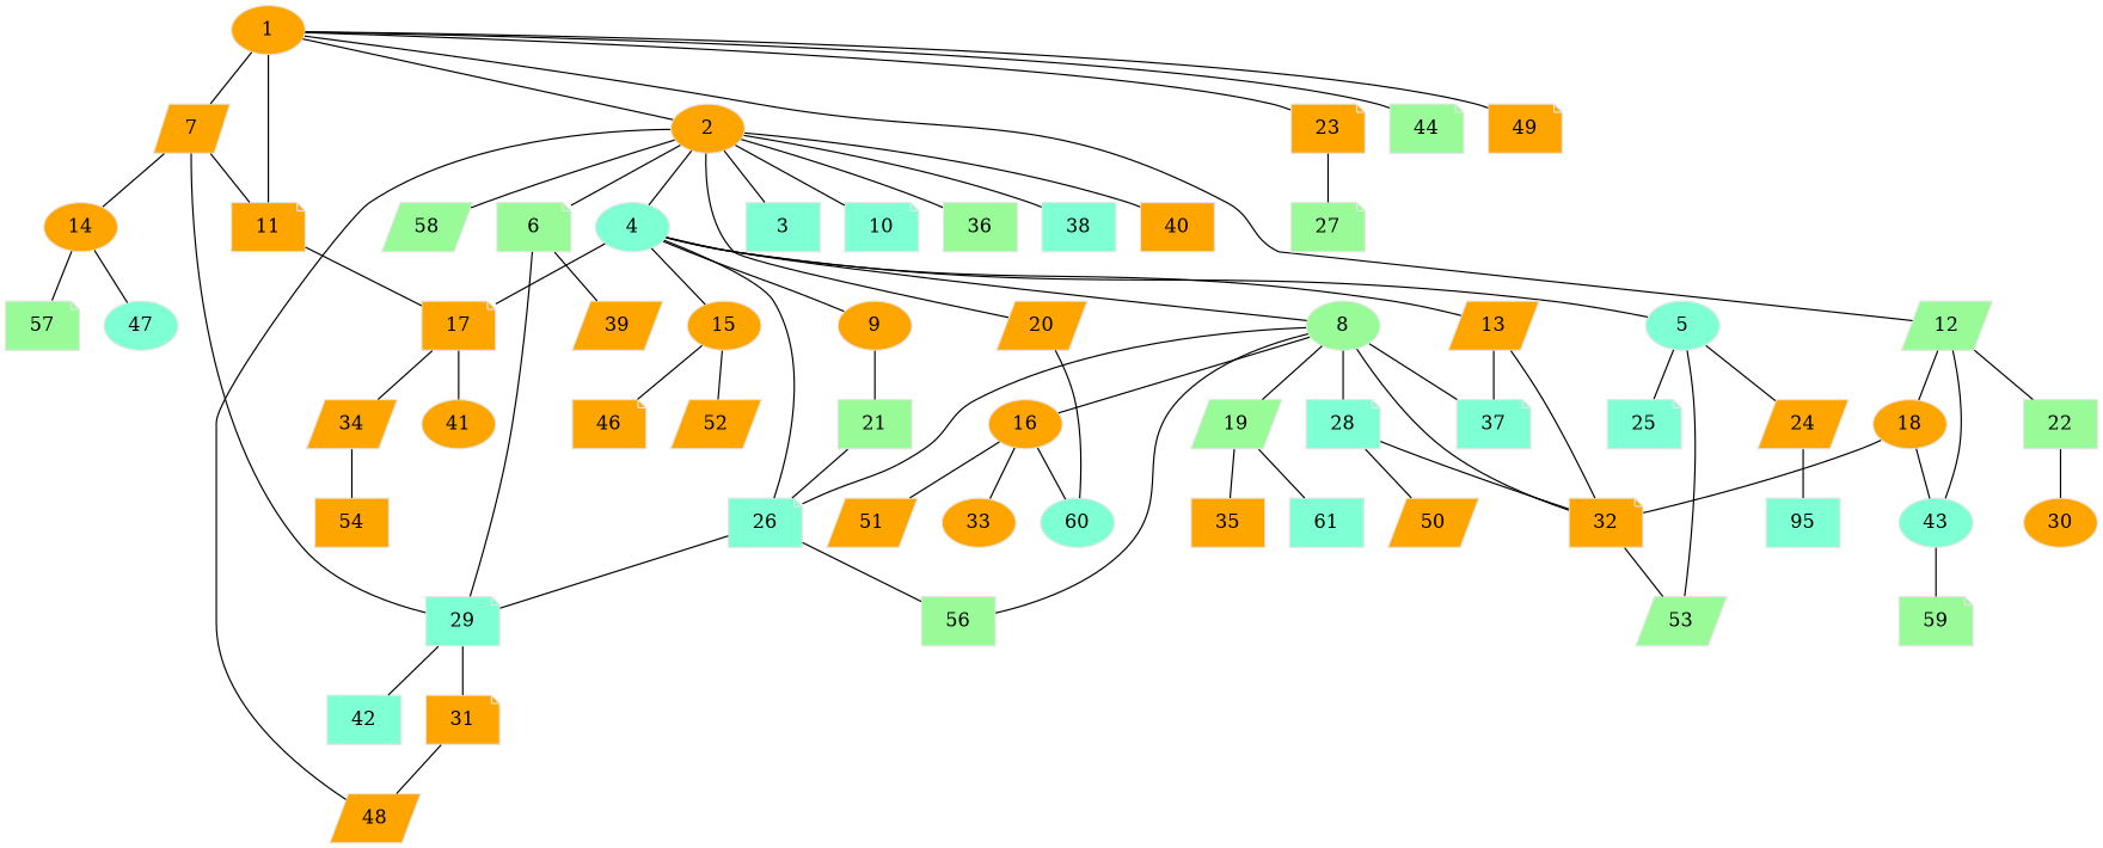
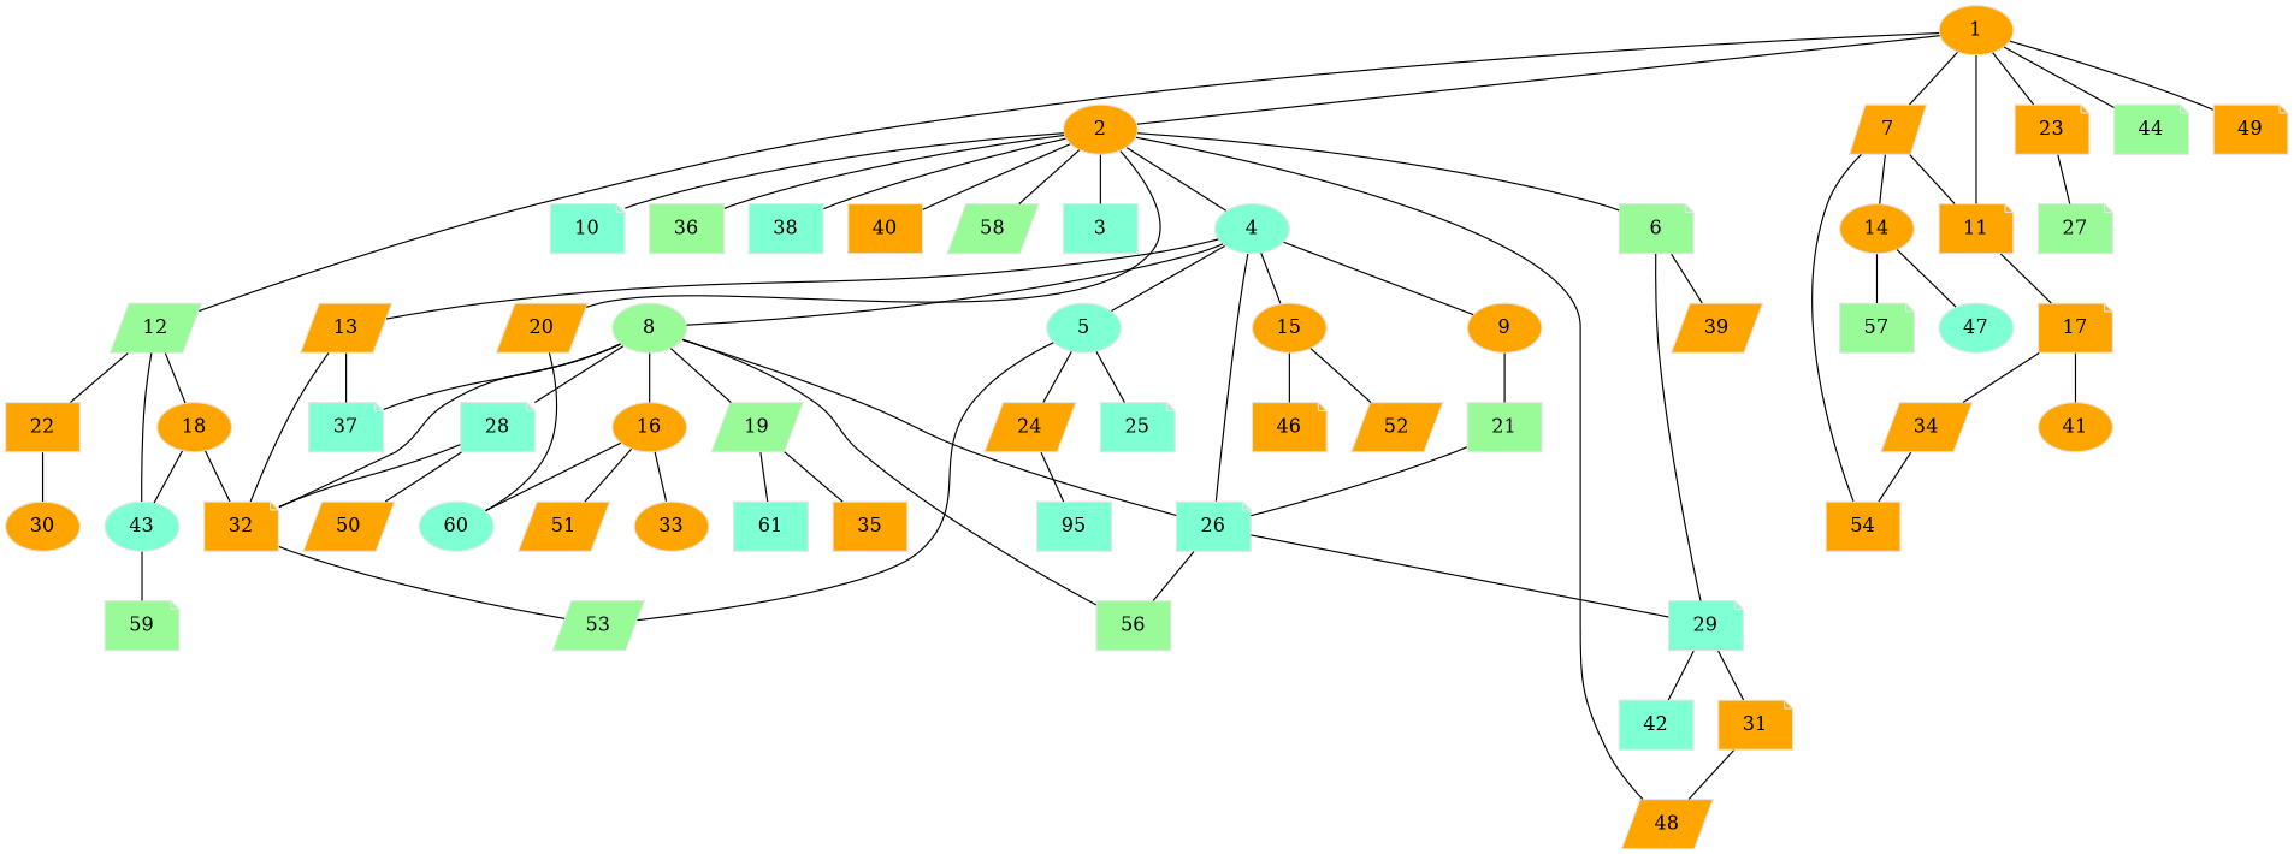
  graph {
    node [color=gray90 fillcolor=orange shape=note style=filled]
    edge [weight=1.0]
    1 [shape=ellipse]
    2 [shape=ellipse]
    7 [shape=parallelogram]
    11
    12 [fillcolor=palegreen shape=parallelogram]
    23
    44 [fillcolor=palegreen]
    49
    3 [fillcolor=aquamarine shape=box]
    4 [fillcolor=aquamarine shape=ellipse]
    6 [fillcolor=palegreen]
    10 [fillcolor=aquamarine]
    20 [shape=parallelogram]
    36 [fillcolor=palegreen shape=box]
    38 [fillcolor=aquamarine shape=box]
    40 [shape=box]
    48 [shape=parallelogram]
    58 [fillcolor=palegreen shape=parallelogram]
    29 [fillcolor=aquamarine]
    14 [shape=ellipse]
    17
    18 [shape=ellipse]
-   22 [fillcolor=palegreen shape=box]
+   22 [shape=box]
    43 [fillcolor=aquamarine shape=ellipse]
    27 [fillcolor=palegreen]
    5 [fillcolor=aquamarine shape=ellipse]
    8 [fillcolor=palegreen shape=ellipse]
    9 [shape=ellipse]
    13 [shape=parallelogram]
    15 [shape=ellipse]
    26 [fillcolor=aquamarine]
    39 [shape=parallelogram]
    60 [fillcolor=aquamarine shape=ellipse]
    31
    24 [shape=parallelogram]
    25 [fillcolor=aquamarine]
    53 [fillcolor=palegreen shape=parallelogram]
    16 [shape=ellipse]
    19 [fillcolor=palegreen shape=parallelogram]
    28 [fillcolor=aquamarine]
    32
    37 [fillcolor=aquamarine]
    56 [fillcolor=palegreen shape=box]
    21 [fillcolor=palegreen shape=box]
    46
    52 [shape=parallelogram]
    34 [shape=parallelogram]
    41 [shape=ellipse]
    n49 [fillcolor=aquamarine label=95 shape=box]
    42 [fillcolor=aquamarine shape=box]
    47 [fillcolor=aquamarine shape=ellipse]
    57 [fillcolor=palegreen]
    33 [shape=ellipse]
    51 [shape=parallelogram]
    35 [shape=box]
    61 [fillcolor=aquamarine shape=box]
    50 [shape=parallelogram]
    30 [shape=ellipse]
    59 [fillcolor=palegreen]
    54 [shape=box]
    1 -- 2
    1 -- 7
    1 -- 11 [weight=9.0]
    1 -- 12
    1 -- 23
    1 -- 44
    1 -- 49
    2 -- 3
    2 -- 4
    2 -- 6
    2 -- 10
    2 -- 20
    2 -- 36
    2 -- 38
    2 -- 40
    2 -- 48
    2 -- 58
    7 -- 11
-   7 -- 29
+   7 -- 54
    7 -- 14
    11 -- 17
    12 -- 18
    12 -- 22
    12 -- 43
    23 -- 27 [weight=2.0]
-   4 -- 17 [weight=9.0]
    4 -- 5
    4 -- 8
    4 -- 9
    4 -- 13
    4 -- 15
    4 -- 26
    6 -- 29
    6 -- 39
    20 -- 60
    29 -- 31 [weight=3.0]
    29 -- 42
    14 -- 47
    14 -- 57 [weight=2.0]
    17 -- 34
    17 -- 41
    18 -- 43
    18 -- 32 [weight=2.0]
    22 -- 30
    43 -- 59
    5 -- 24
    5 -- 25
    5 -- 53
    8 -- 26
    8 -- 16
    8 -- 19
    8 -- 28 [weight=4.0]
    8 -- 32
    8 -- 37
    8 -- 56
    9 -- 21 [weight=3.0]
    13 -- 32
    13 -- 37 [weight=2.0]
    15 -- 46
    15 -- 52
    26 -- 29
    26 -- 56
    31 -- 48
    24 -- n49
    16 -- 60
    16 -- 33
    16 -- 51
    19 -- 35
    19 -- 61
    28 -- 32
    28 -- 50
    32 -- 53
    21 -- 26
    34 -- 54
  }
